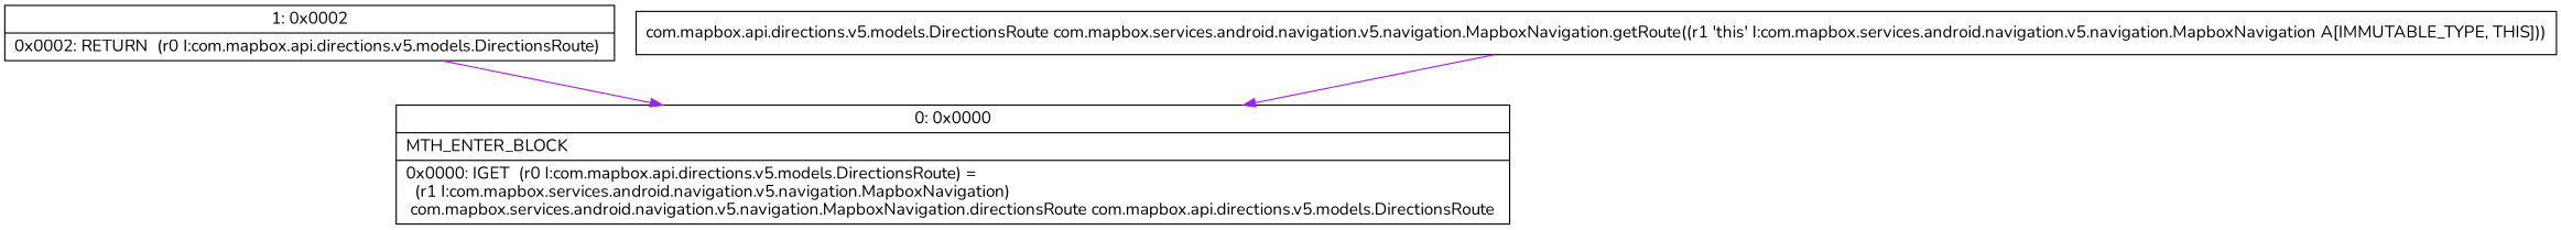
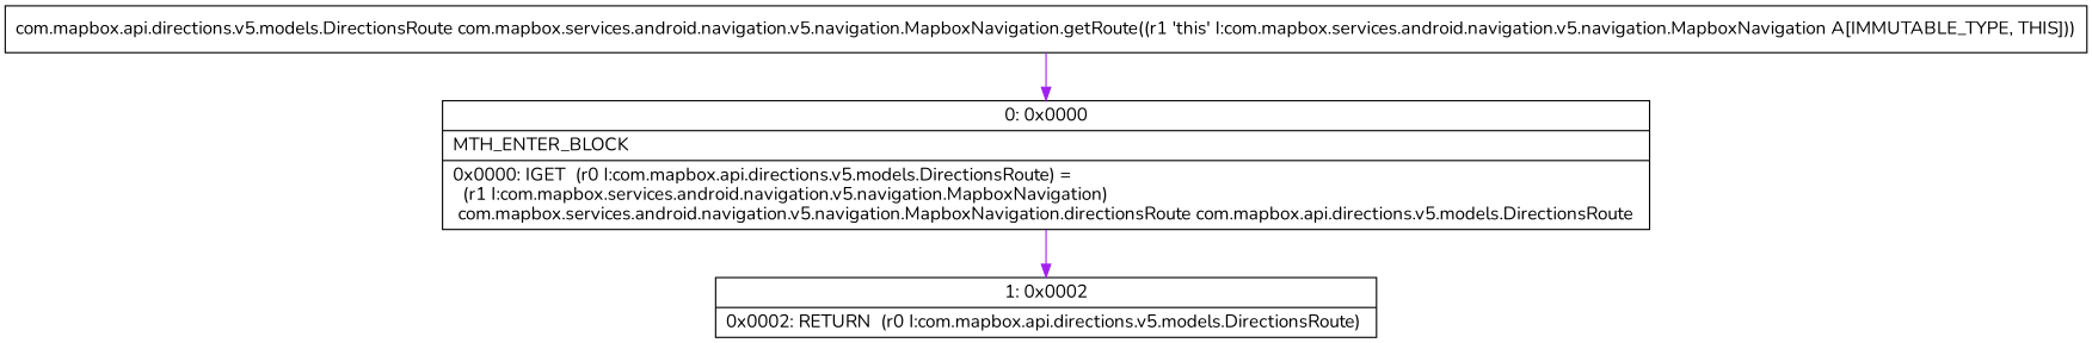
  digraph {
    fontname=Nunito
    node [shape=record fontname=Nunito]
    edge [color=purple fontname=Nunito]
    n1 [label="{0\:\ 0x0000|MTH_ENTER_BLOCK\l|0x0000: IGET  (r0 I:com.mapbox.api.directions.v5.models.DirectionsRoute) = \l  (r1 I:com.mapbox.services.android.navigation.v5.navigation.MapboxNavigation)\l com.mapbox.services.android.navigation.v5.navigation.MapboxNavigation.directionsRoute com.mapbox.api.directions.v5.models.DirectionsRoute \l}"]
    n2 [label="{1\:\ 0x0002|0x0002: RETURN  (r0 I:com.mapbox.api.directions.v5.models.DirectionsRoute) \l}"]
    n3 [label="{com.mapbox.api.directions.v5.models.DirectionsRoute com.mapbox.services.android.navigation.v5.navigation.MapboxNavigation.getRoute((r1 'this' I:com.mapbox.services.android.navigation.v5.navigation.MapboxNavigation A[IMMUTABLE_TYPE, THIS])) }"]
-   n2 -> n1
+   n1 -> n2
    n3 -> n1
  }
